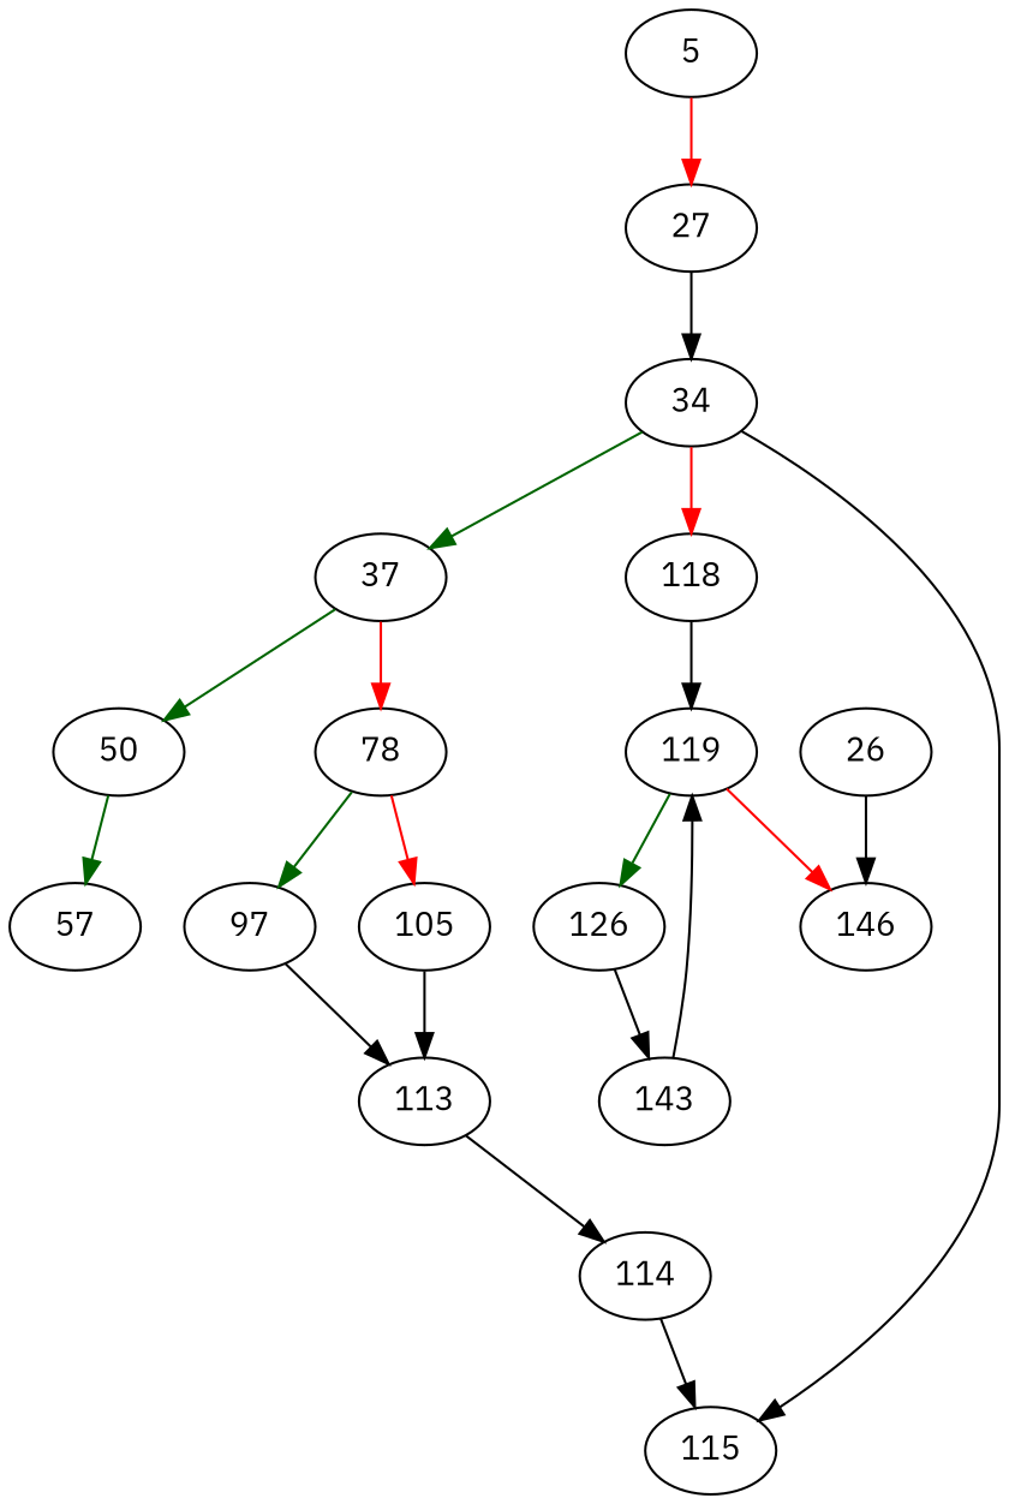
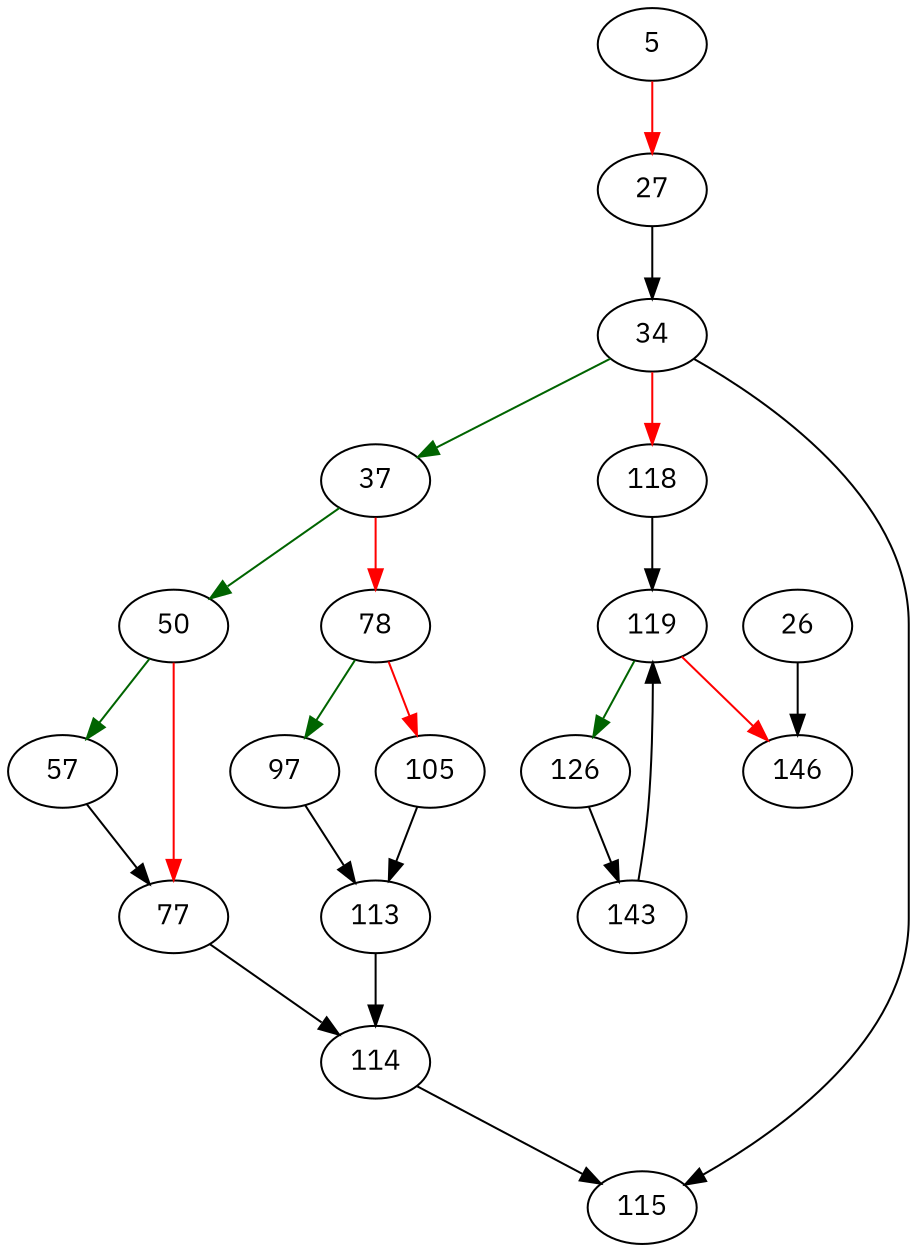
  strict digraph {
    fontname="IBM Plex Sans"
    node [fontname="IBM Plex Sans"]
    edge [fontname="IBM Plex Sans"]
    5 [entry=true]
    27
    26
    146
    34
    37
    118
    115
    50
    78
    119
    57
+   77
    97
    105
    126
    114
    113
    143
    5 -> 27 [color=red cond=false]
    27 -> 34
    26 -> 146
    34 -> 37 [color=darkgreen cond=true]
    34 -> 118 [color=red cond=false]
    34 -> 115
    37 -> 50 [color=darkgreen cond=true]
    37 -> 78 [color=red cond=false]
    118 -> 119
    50 -> 57 [color=darkgreen cond=true]
+   50 -> 77 [color=red cond=false]
    78 -> 97 [color=darkgreen cond=true]
    78 -> 105 [color=red cond=false]
    119 -> 146 [color=red cond=false]
    119 -> 126 [color=darkgreen cond=true]
+   57 -> 77
+   77 -> 114
    97 -> 113
    105 -> 113
    126 -> 143
    114 -> 115
    113 -> 114
    143 -> 119
  }
